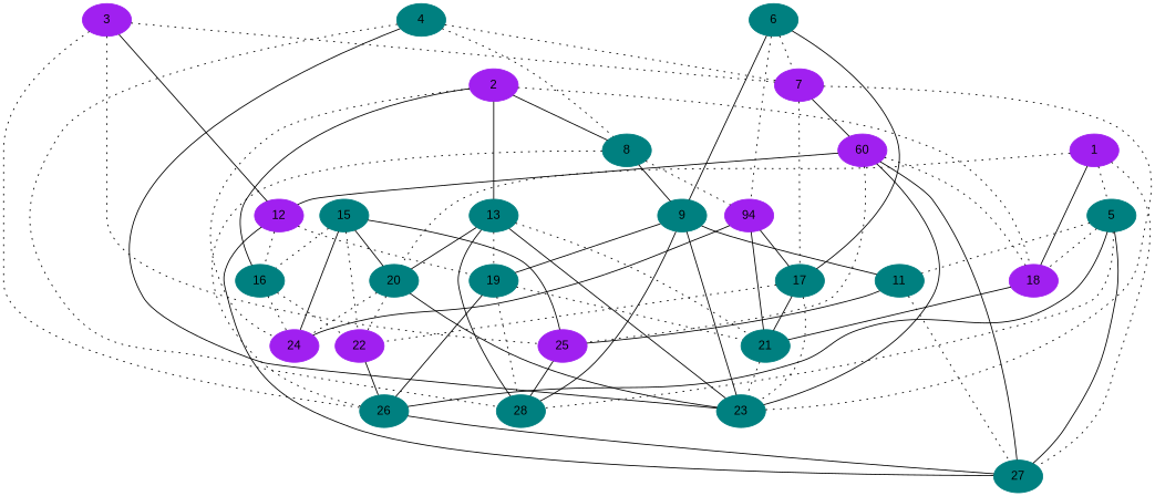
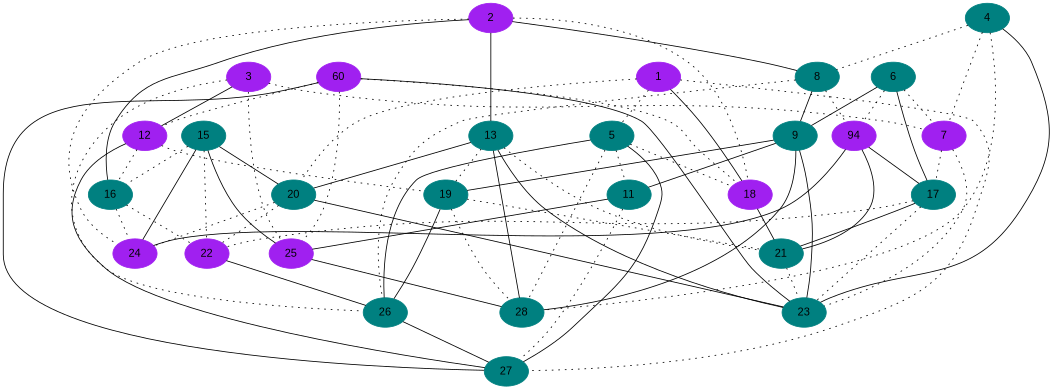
  graph {
    fontname="Liberation Sans"
    node [color=teal fontname="Liberation Sans" style=filled]
    edge [fontname="Liberation Sans" style=dotted weight=1.0]
    1 [color=purple]
    5
    18 [color=purple]
    20
    27
    26
    28
    11
    21
    24 [color=purple]
    23
    22 [color=purple]
    2 [color=purple]
    8
    13
    16
    9
    n18 [color=purple label=94]
    12 [color=purple]
    19
    3 [color=purple]
    7 [color=purple]
    25 [color=purple]
    17
    n25 [color=purple label=60]
    4
    6
    15
    1 -- 5
    1 -- 18 [style=solid]
    1 -- 20
    1 -- 27
    5 -- 18
    5 -- 27 [style=solid]
    5 -- 26 [style=solid]
    5 -- 28
    5 -- 11
    18 -- 21 [style=solid]
    20 -- 24
    20 -- 23 [style=solid]
    20 -- 22
    26 -- 27 [style=solid]
    11 -- 27
    11 -- 25 [style=solid]
    21 -- 23
    22 -- 26 [style=solid]
    2 -- 18
    2 -- 24
    2 -- 8 [style=solid]
    2 -- 13 [style=solid]
    2 -- 16 [style=solid]
    8 -- 26
    8 -- 9 [style=solid]
    8 -- n18 [weight=2.0]
    13 -- 20 [style=solid]
    13 -- 28 [style=solid]
    13 -- 21
    13 -- 23 [style=solid]
    13 -- 19
    16 -- 24 [weight=2.0]
    16 -- 22
    9 -- 28 [style=solid]
    9 -- 11 [style=solid]
    9 -- 23 [style=solid]
    9 -- 19 [style=solid]
    n18 -- 21 [style=solid]
    n18 -- 24 [style=solid]
    n18 -- 17 [style=solid]
    12 -- 27 [style=solid]
    12 -- 16
    12 -- 19
    19 -- 26 [style=solid]
    19 -- 28
    19 -- 21
    3 -- 26
    3 -- 12 [style=solid]
    3 -- 7
    3 -- 25 [weight=2.0]
    7 -- 23
    7 -- 17
-   7 -- n25 [style=solid]
    25 -- 28 [style=solid]
    17 -- 21 [style=solid]
    17 -- 23
    17 -- 22
    n25 -- 18
    n25 -- 27 [style=solid]
    n25 -- 23 [style=solid]
-   n25 -- 12 [style=solid]
+   n25 -- 12
    n25 -- 25
    4 -- 28
    4 -- 23 [style=solid]
    4 -- 8
    4 -- 7
    6 -- 9 [style=solid]
    6 -- n18
    6 -- 7
    6 -- 17 [style=solid]
    15 -- 20 [style=solid]
    15 -- 24 [style=solid]
    15 -- 22 [weight=2.0]
    15 -- 16
    15 -- 25 [style=solid]
  }
